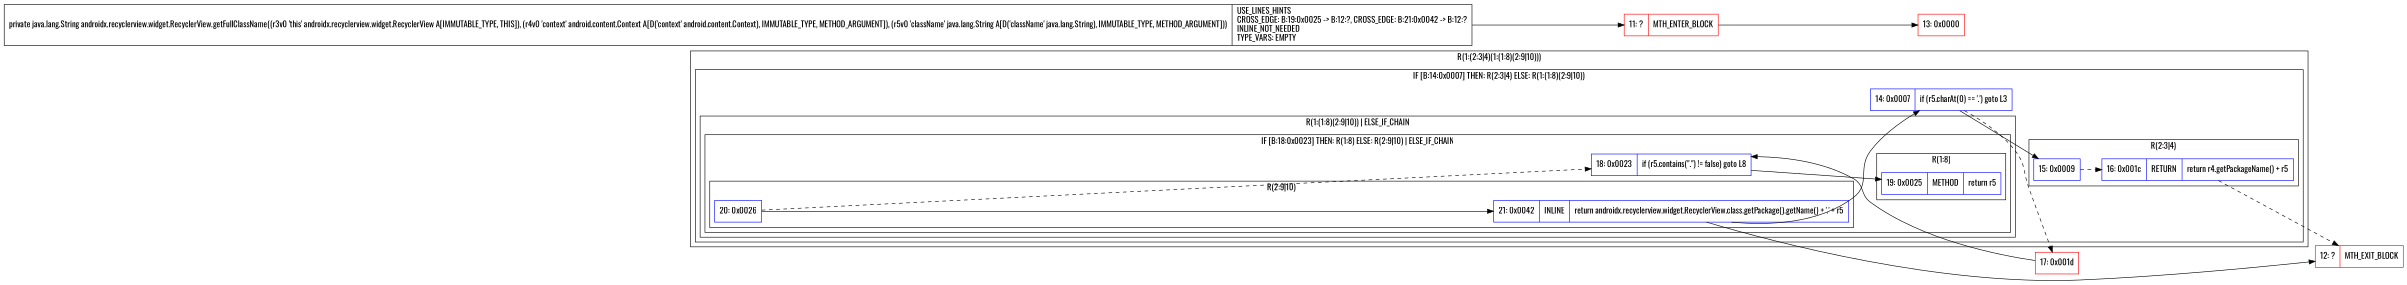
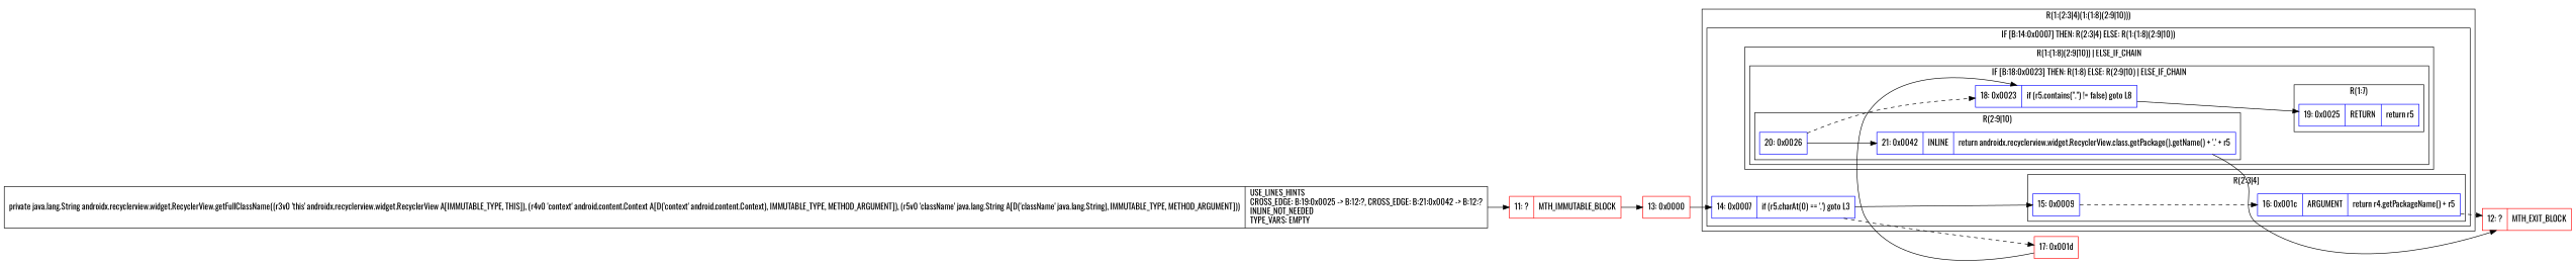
  digraph {
    fontname=Oswald
    rankdir=LR
    node [color=blue fontname=Oswald shape=record]
    edge [fontname=Oswald]
    n1 [label="{15\:\ 0x0009}"]
-   n2 [label="{16\:\ 0x001c|RETURN\l|return r4.getPackageName() + r5\l}"]
-   n3 [label="{19\:\ 0x0025|METHOD\l|return r5\l}"]
+   n2 [label="{16\:\ 0x001c|ARGUMENT\l|return r4.getPackageName() + r5\l}"]
+   n3 [label="{19\:\ 0x0025|RETURN\l|return r5\l}"]
    n4 [label="{20\:\ 0x0026}"]
    n5 [label="{21\:\ 0x0042|INLINE\l|return androidx.recyclerview.widget.RecyclerView.class.getPackage().getName() + '.' + r5\l}"]
    n6 [label="{18\:\ 0x0023|if (r5.contains(\".\") != false) goto L8\l}"]
    n7 [label="{14\:\ 0x0007|if (r5.charAt(0) == '.') goto L3\l}"]
    n8 [color=red label="{12\:\ ?|MTH_EXIT_BLOCK\l}"]
    n9 [color=red label="{17\:\ 0x001d}"]
-   n10 [color=red label="{11\:\ ?|MTH_ENTER_BLOCK\l}"]
+   n10 [color=red label="{11\:\ ?|MTH_IMMUTABLE_BLOCK\l}"]
    n11 [color=red label="{13\:\ 0x0000}"]
    n12 [label="{private java.lang.String androidx.recyclerview.widget.RecyclerView.getFullClassName((r3v0 'this' androidx.recyclerview.widget.RecyclerView A[IMMUTABLE_TYPE, THIS]), (r4v0 'context' android.content.Context A[D('context' android.content.Context), IMMUTABLE_TYPE, METHOD_ARGUMENT]), (r5v0 'className' java.lang.String A[D('className' java.lang.String), IMMUTABLE_TYPE, METHOD_ARGUMENT]))  | USE_LINES_HINTS\lCROSS_EDGE: B:19:0x0025 \-\> B:12:?, CROSS_EDGE: B:21:0x0042 \-\> B:12:?\lINLINE_NOT_NEEDED\lTYPE_VARS: EMPTY\l}" color=""]
    subgraph cluster_1 {
      label="R(1:(2:3|4)(1:(1:8)(2:9|10)))"
      subgraph cluster_2 {
        label="IF [B:14:0x0007] THEN: R(2:3|4) ELSE: R(1:(1:8)(2:9|10))"
        n7
        subgraph cluster_3 {
          label="R(2:3|4)"
          n1
          n2
        }
        subgraph cluster_4 {
          label="R(1:(1:8)(2:9|10)) | ELSE_IF_CHAIN\l"
          subgraph cluster_5 {
            label="IF [B:18:0x0023] THEN: R(1:8) ELSE: R(2:9|10) | ELSE_IF_CHAIN\l"
            n6
            subgraph cluster_6 {
-             label="R(1:8)"
+             label="R(1:7)"
              n3
            }
            subgraph cluster_7 {
              label="R(2:9|10)"
              n4
              n5
            }
          }
        }
      }
    }
    n1 -> n2 [style=dashed]
    n2 -> n8 [style=dashed]
    n4 -> n5
    n4 -> n6 [style=dashed]
    n5 -> n8
    n6 -> n3
    n7 -> n1
    n7 -> n9 [style=dashed]
    n9 -> n6
    n10 -> n11
-   n5 -> n7
+   n11 -> n7
    n12 -> n10
  }
